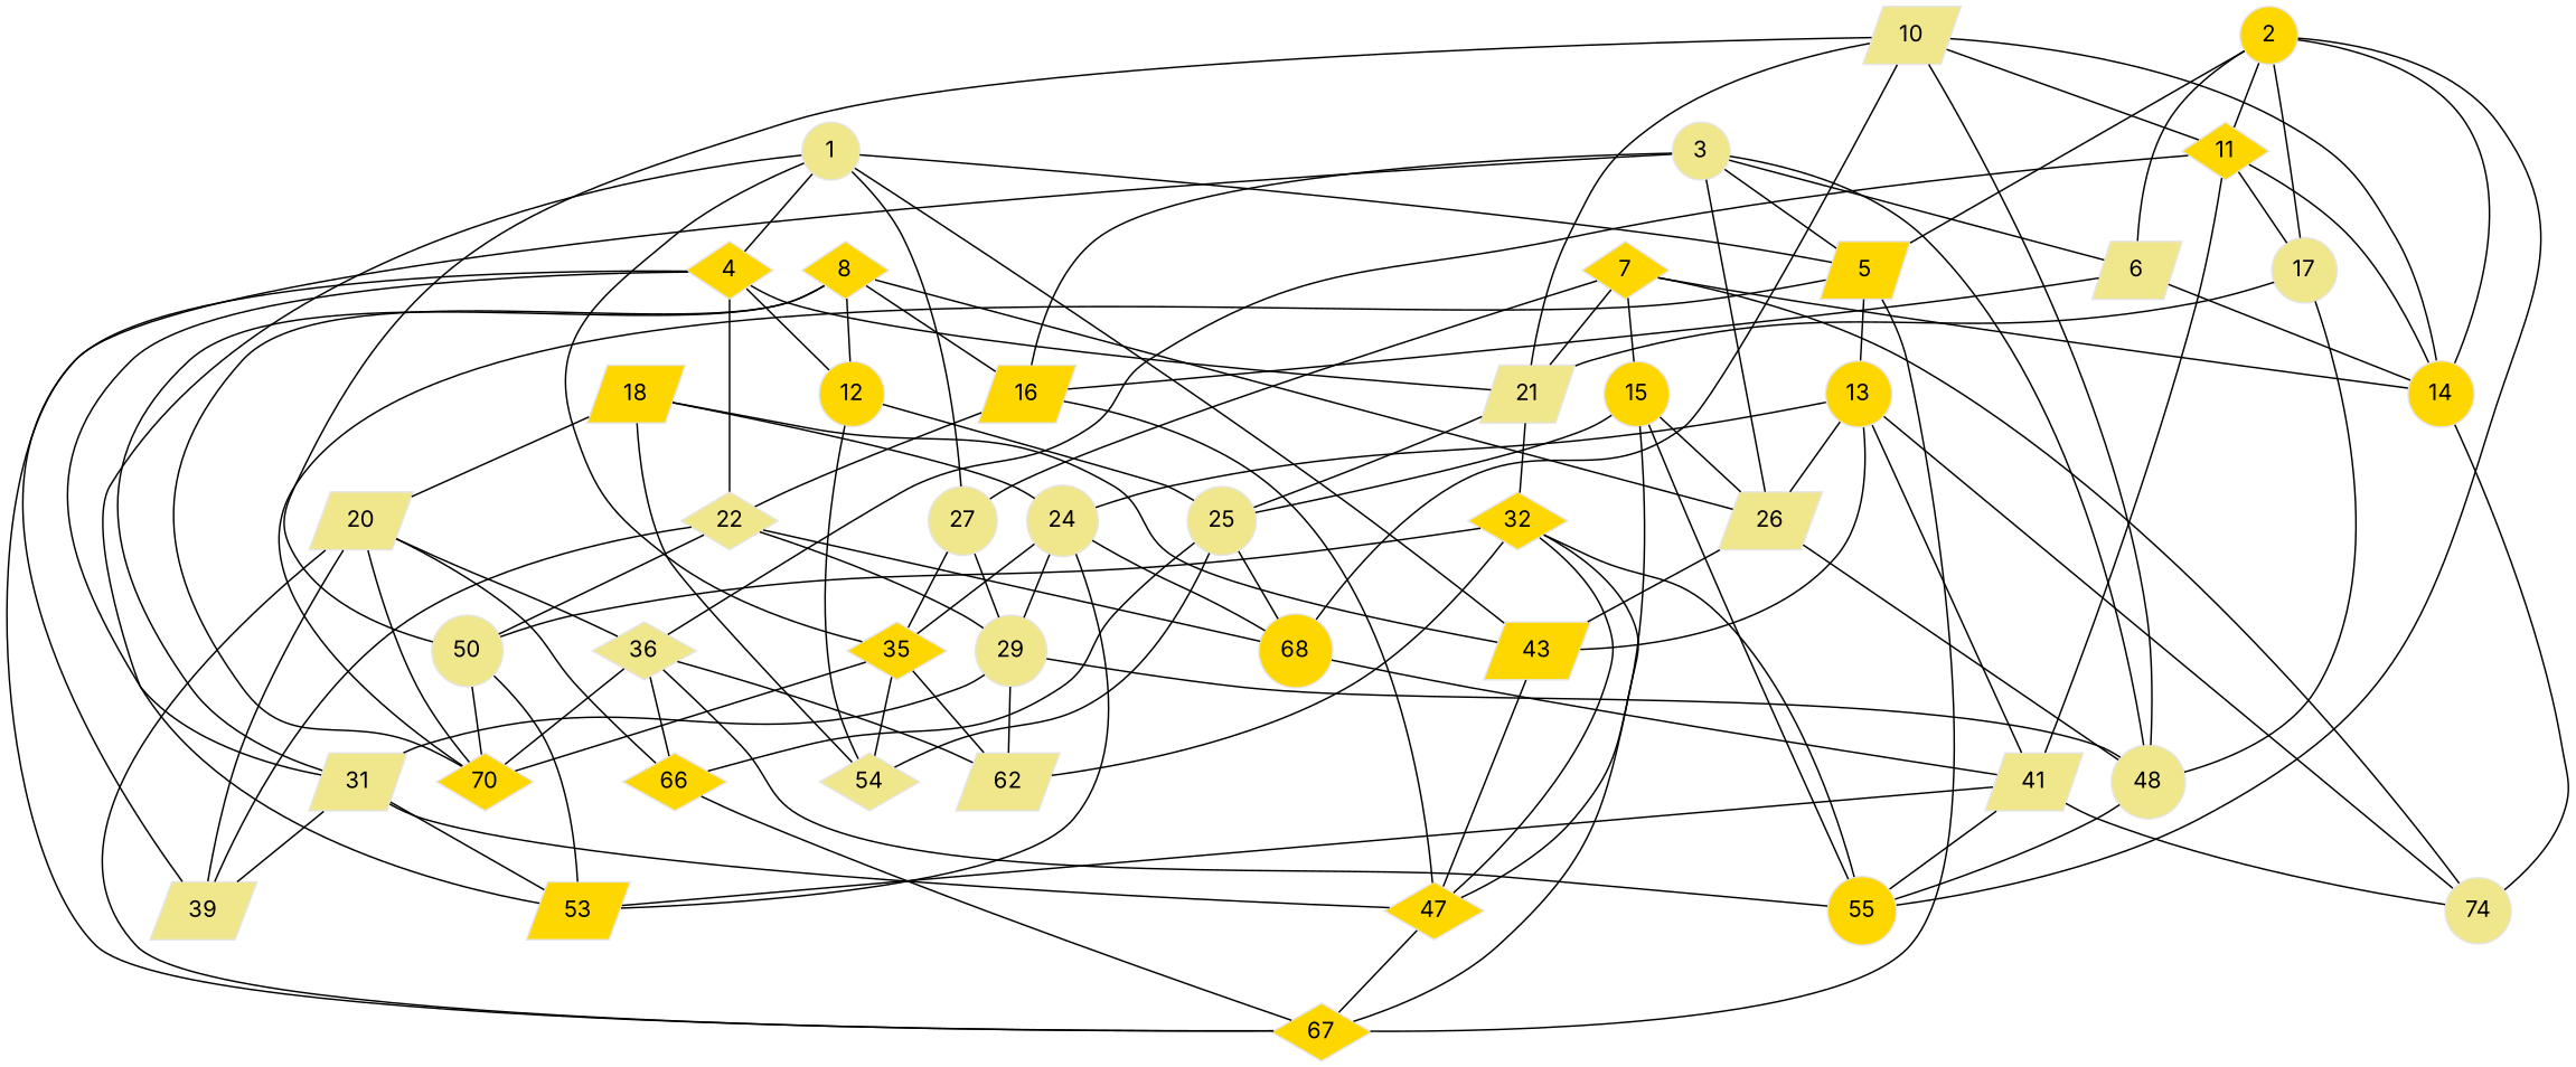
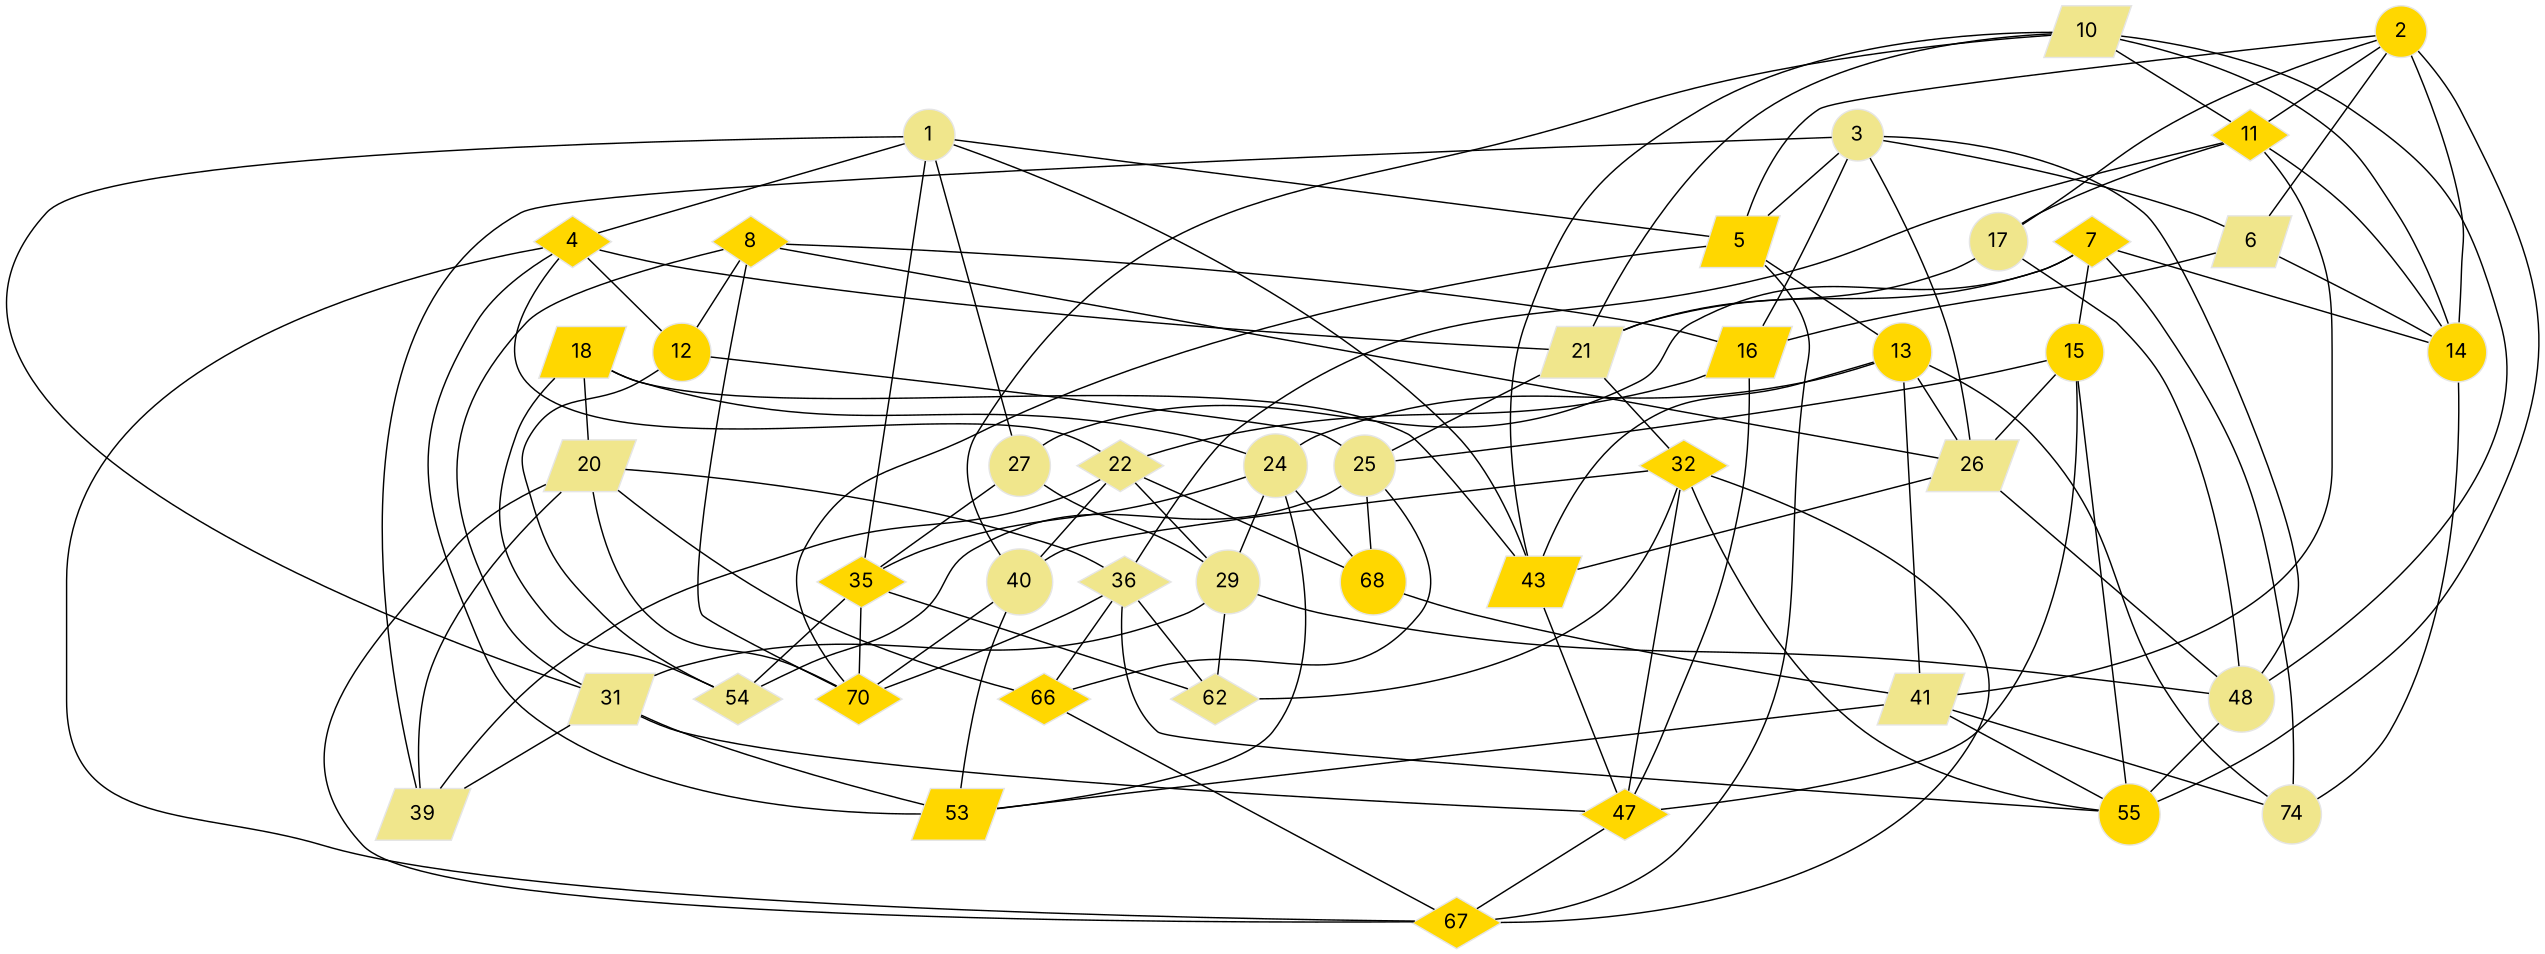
  graph {
    fontname=Inter
    node [color=gray90 fillcolor=khaki fontname=Inter shape=circle style=filled]
    edge [fontname=Inter]
    1 [super="+23"]
    4 [fillcolor=gold shape=diamond super="+49"]
    5 [fillcolor=gold shape=parallelogram super="+33"]
    27
    31 [shape=parallelogram super="+65"]
    35 [fillcolor=gold shape=diamond super="+69"]
    43 [fillcolor=gold shape=parallelogram super="+71"]
    12 [fillcolor=gold]
    21 [shape=parallelogram super="+60"]
    22 [shape=diamond super="+52"]
    53 [fillcolor=gold shape=parallelogram super="+57"]
    67 [fillcolor=gold shape=diamond super="+68"]
    13 [fillcolor=gold super="+28"]
    70 [fillcolor=gold shape=diamond super="+72"]
    29 [super="+77"]
    39 [shape=parallelogram]
    47 [fillcolor=gold shape=diamond super="+56"]
    54 [shape=diamond]
-   62 [shape=parallelogram]
+   62 [shape=diamond]
    2 [fillcolor=gold super="+9"]
    6 [shape=parallelogram]
    11 [fillcolor=gold shape=diamond super="+30"]
    14 [fillcolor=gold super="+51"]
    17
    55 [fillcolor=gold super="+64"]
    16 [fillcolor=gold shape=parallelogram super="+76"]
    36 [shape=diamond super="+45"]
    41 [shape=parallelogram super="+59"]
    74
    48 [super="+73"]
    3 [super="+40"]
    26 [shape=parallelogram super="+58"]
    25 [super="+61"]
    32 [fillcolor=gold shape=diamond super="+37"]
-   50 [super="+63"]
+   50 [super="+63" label=40]
    n36 [fillcolor=gold label=68]
    24 [super="+44"]
    7 [fillcolor=gold shape=diamond super="+46"]
    15 [fillcolor=gold super="+34"]
    8 [fillcolor=gold shape=diamond super="+19"]
    10 [shape=parallelogram super="+75"]
    66 [fillcolor=gold shape=diamond]
    20 [shape=parallelogram super="+42"]
    18 [fillcolor=gold shape=parallelogram]
    1 -- 4
    1 -- 5
    1 -- 27
    1 -- 31
    1 -- 35
    1 -- 43
    4 -- 12
    4 -- 21
    4 -- 22
    4 -- 53
    4 -- 67
    5 -- 67
    5 -- 13
    5 -- 70
    27 -- 35
    27 -- 29
    31 -- 53
    31 -- 39
    31 -- 47
    35 -- 70
    35 -- 54
    35 -- 62
    43 -- 47
    12 -- 54
    12 -- 25
    21 -- 25
    21 -- 32
    22 -- 29
    22 -- 39
    22 -- 50
    22 -- n36
    13 -- 43
    13 -- 41
    13 -- 74
    13 -- 26
    13 -- 24
    29 -- 31
    29 -- 62
    29 -- 48
    47 -- 67
    2 -- 5
    2 -- 6
    2 -- 11
    2 -- 14
    2 -- 17
    2 -- 55
    6 -- 14
    6 -- 16
    11 -- 14
    11 -- 17
    11 -- 36
    11 -- 41
    14 -- 74
    17 -- 21
    17 -- 48
    16 -- 22
    16 -- 47
    36 -- 70
    36 -- 62
    36 -- 55
    36 -- 66
    41 -- 53
    41 -- 55
    41 -- 74
    48 -- 55
    3 -- 5
    3 -- 39
    3 -- 6
    3 -- 16
    3 -- 48
    3 -- 26
    26 -- 43
    26 -- 48
    25 -- 54
    25 -- n36
    25 -- 66
    32 -- 67
    32 -- 47
    32 -- 62
    32 -- 55
    32 -- 50
    50 -- 53 [weight=2]
    50 -- 70
    n36 -- 41
    24 -- 35
    24 -- 53
    24 -- 29
    24 -- n36
    7 -- 27
    7 -- 21
    7 -- 14
    7 -- 74
    7 -- 15 [weight=2]
    15 -- 47
    15 -- 55
    15 -- 26
    15 -- 25
    8 -- 31
    8 -- 12
    8 -- 70
    8 -- 16 [weight=2]
    8 -- 26
-   10 -- n36
+   10 -- 43
    10 -- 21
    10 -- 11
    10 -- 14
    10 -- 48
    10 -- 50
    66 -- 67
    20 -- 67
    20 -- 70
    20 -- 39
    20 -- 36
    20 -- 66
    18 -- 43
    18 -- 54
    18 -- 24
    18 -- 20
  }
